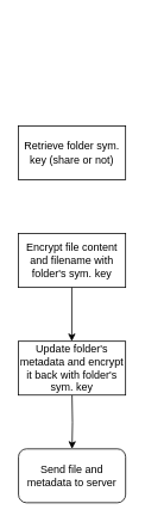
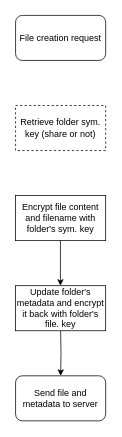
  <mxCell id="0" />
  <mxCell id="1" parent="0" />
- <mxCell id="3" value="Retrieve folder sym. key (share or not)" style="rounded=0;whiteSpace=wrap;html=1;" parent="1" vertex="1"><mxGeometry x="20" y="140" width="120" height="60" as="geometry" /></mxCell>
+ <mxCell id="2" value="File creation request" style="rounded=1;whiteSpace=wrap;html=1;" parent="1" vertex="1"><mxGeometry x="20" y="20" width="120" height="60" as="geometry" /></mxCell>
+ <mxCell id="3" value="Retrieve folder sym. key (share or not)" style="rounded=0;whiteSpace=wrap;html=1;dashed=1;" parent="1" vertex="1"><mxGeometry x="20" y="140" width="120" height="60" as="geometry" /></mxCell>
  <mxCell id="4" value="" style="edgeStyle=orthogonalEdgeStyle;rounded=0;orthogonalLoop=1;jettySize=auto;html=1;" parent="1" target="6" edge="1"><mxGeometry relative="1" as="geometry"><mxPoint x="80" y="440" as="sourcePoint" /></mxGeometry></mxCell>
  <mxCell id="5" value="Encrypt file content and filename with folder's sym. key" style="rounded=0;whiteSpace=wrap;html=1;" parent="1" vertex="1"><mxGeometry x="20" y="260" width="120" height="60" as="geometry" /></mxCell>
  <mxCell id="6" value="Send file and metadata to server" style="rounded=1;whiteSpace=wrap;html=1;" parent="1" vertex="1"><mxGeometry x="20" y="500" width="120" height="60" as="geometry" /></mxCell>
- <mxCell id="7" value="Update folder's metadata and encrypt it back with folder's sym. key" style="rounded=0;whiteSpace=wrap;html=1;" parent="1" vertex="1"><mxGeometry x="20" y="380" width="120" height="60" as="geometry" /></mxCell>
+ <mxCell id="7" value="Update folder's metadata and encrypt it back with folder's file. key" style="rounded=0;whiteSpace=wrap;html=1;" parent="1" vertex="1"><mxGeometry x="20" y="380" width="120" height="60" as="geometry" /></mxCell>
  <mxCell id="8" value="" style="edgeStyle=orthogonalEdgeStyle;rounded=0;orthogonalLoop=1;jettySize=auto;html=1;" parent="1" edge="1"><mxGeometry relative="1" as="geometry"><mxPoint x="79.75" y="320" as="sourcePoint" /><mxPoint x="79.75" y="380" as="targetPoint" /></mxGeometry></mxCell>
